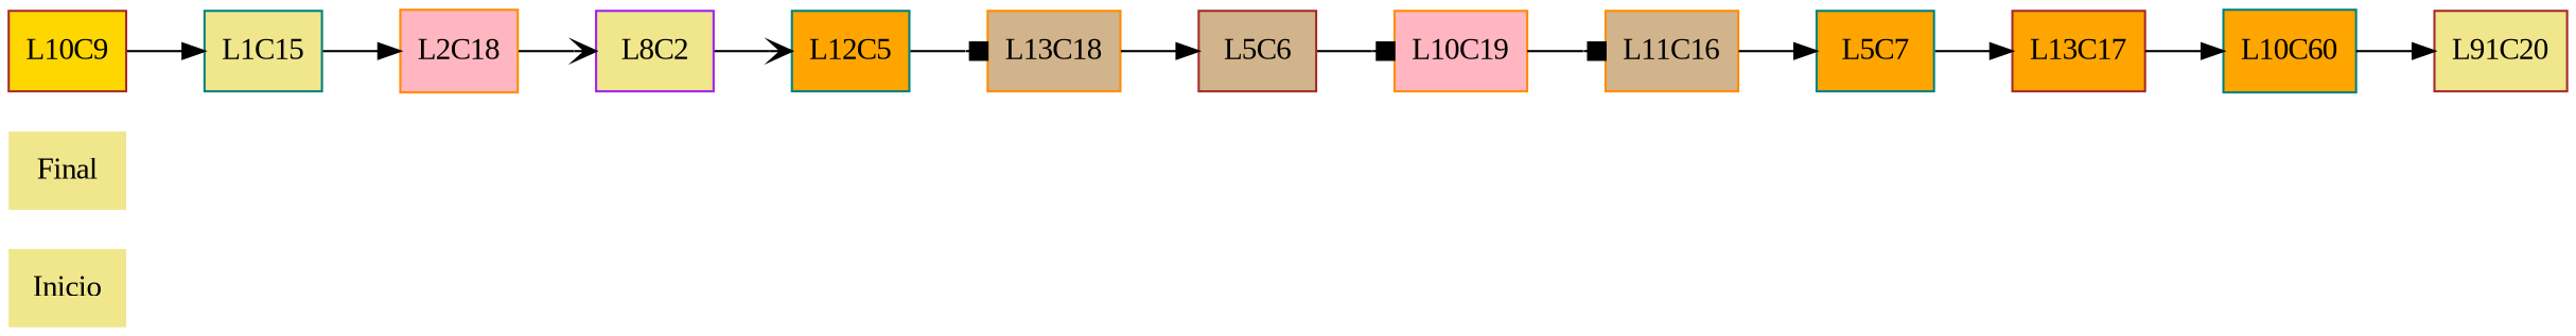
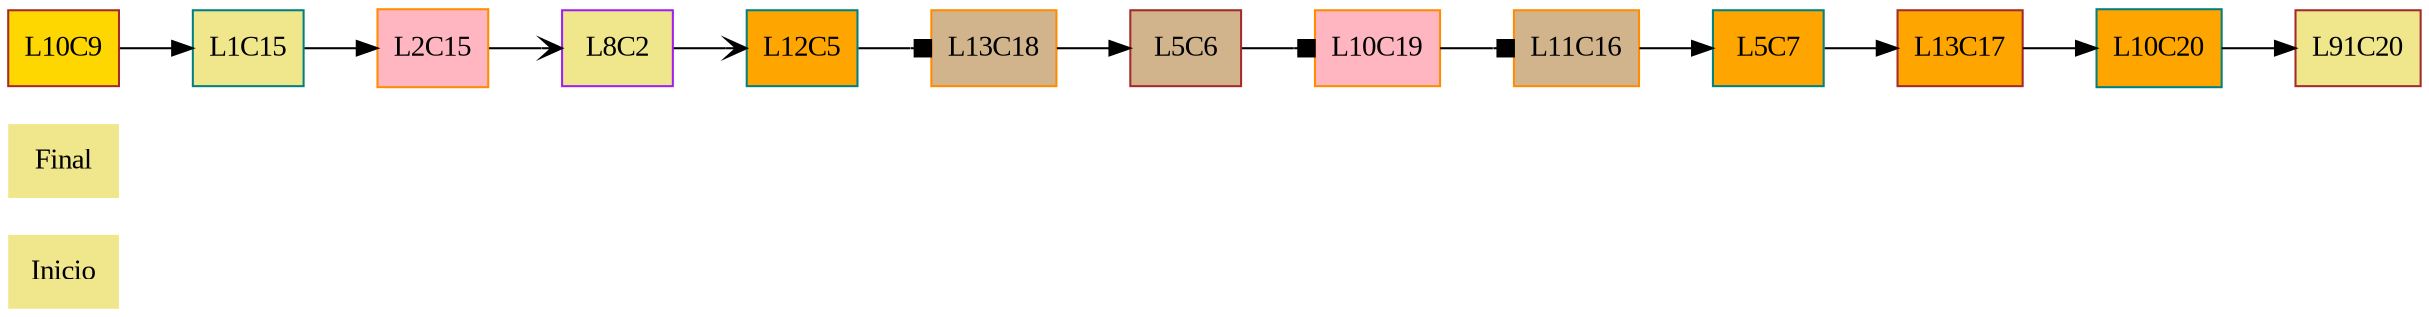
  digraph {
    fontname="Liberation Serif"
    rankdir=LR
    node [color=brown fillcolor=khaki fontname="Liberation Serif" shape=record style=filled]
    edge [arrowhead=normal fontname="Liberation Serif"]
    Inicio [shape=plaintext]
    Final [shape=plaintext]
    n3 [fillcolor=gold label=L10C9]
    n4 [color=teal label=L1C15]
-   n5 [color=darkorange fillcolor=lightpink label=L2C18]
+   n5 [color=darkorange fillcolor=lightpink label=L2C15]
    n6 [color=purple label=L8C2]
    n7 [color=teal fillcolor=orange label=L12C5]
    n8 [color=darkorange fillcolor=tan label=L13C18]
    n9 [fillcolor=tan label=L5C6]
    n10 [color=darkorange fillcolor=lightpink label=L10C19]
    n11 [color=darkorange fillcolor=tan label=L11C16]
    n12 [color=teal fillcolor=orange label=L5C7]
    n13 [fillcolor=orange label=L13C17]
-   n14 [color=teal fillcolor=orange label=L10C60]
+   n14 [color=teal fillcolor=orange label=L10C20]
    n15 [label=L91C20]
    n3 -> n4
    n4 -> n5
    n5 -> n6 [arrowhead=vee]
    n6 -> n7 [arrowhead=vee]
    n7 -> n8 [arrowhead=box]
    n8 -> n9
    n9 -> n10 [arrowhead=box]
    n10 -> n11 [arrowhead=box]
    n11 -> n12
    n12 -> n13
    n13 -> n14
    n14 -> n15
  }
